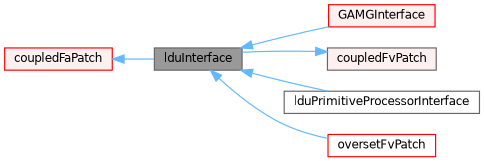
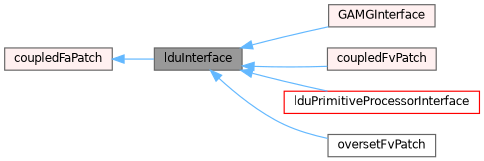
  digraph {
    rankdir=LR
    node [color=gray40 fillcolor="#FFF0F0" fontname=Helvetica fontsize=10 shape=box style=filled]
    edge [color=steelblue1 dir=back fontname=Helvetica fontsize=10 labelfontname=Helvetica labelfontsize=10 style=solid]
    n1 [fillcolor=grey60 fontcolor=black height=0.2 label=lduInterface width=0.4]
-   n2 [color=red height=0.2 label=GAMGInterface width=0.4]
+   n2 [height=0.2 label=GAMGInterface width=0.4]
    n3 [height=0.2 label=coupledFvPatch width=0.4]
-   n4 [fillcolor=white height=0.2 label=lduPrimitiveProcessorInterface width=0.4]
-   n5 [color=red fillcolor=white height=0.2 label=oversetFvPatch width=0.4]
-   n6 [color=red height=0.2 label=coupledFaPatch width=0.4]
+   n4 [color=red fillcolor=white height=0.2 label=lduPrimitiveProcessorInterface width=0.4]
+   n5 [fillcolor=white height=0.2 label=oversetFvPatch width=0.4]
+   n6 [height=0.2 label=coupledFaPatch width=0.4]
    n1 -> n2
-   n3 -> n1
+   n1 -> n3
    n1 -> n4
    n1 -> n5
    n6 -> n1
  }
